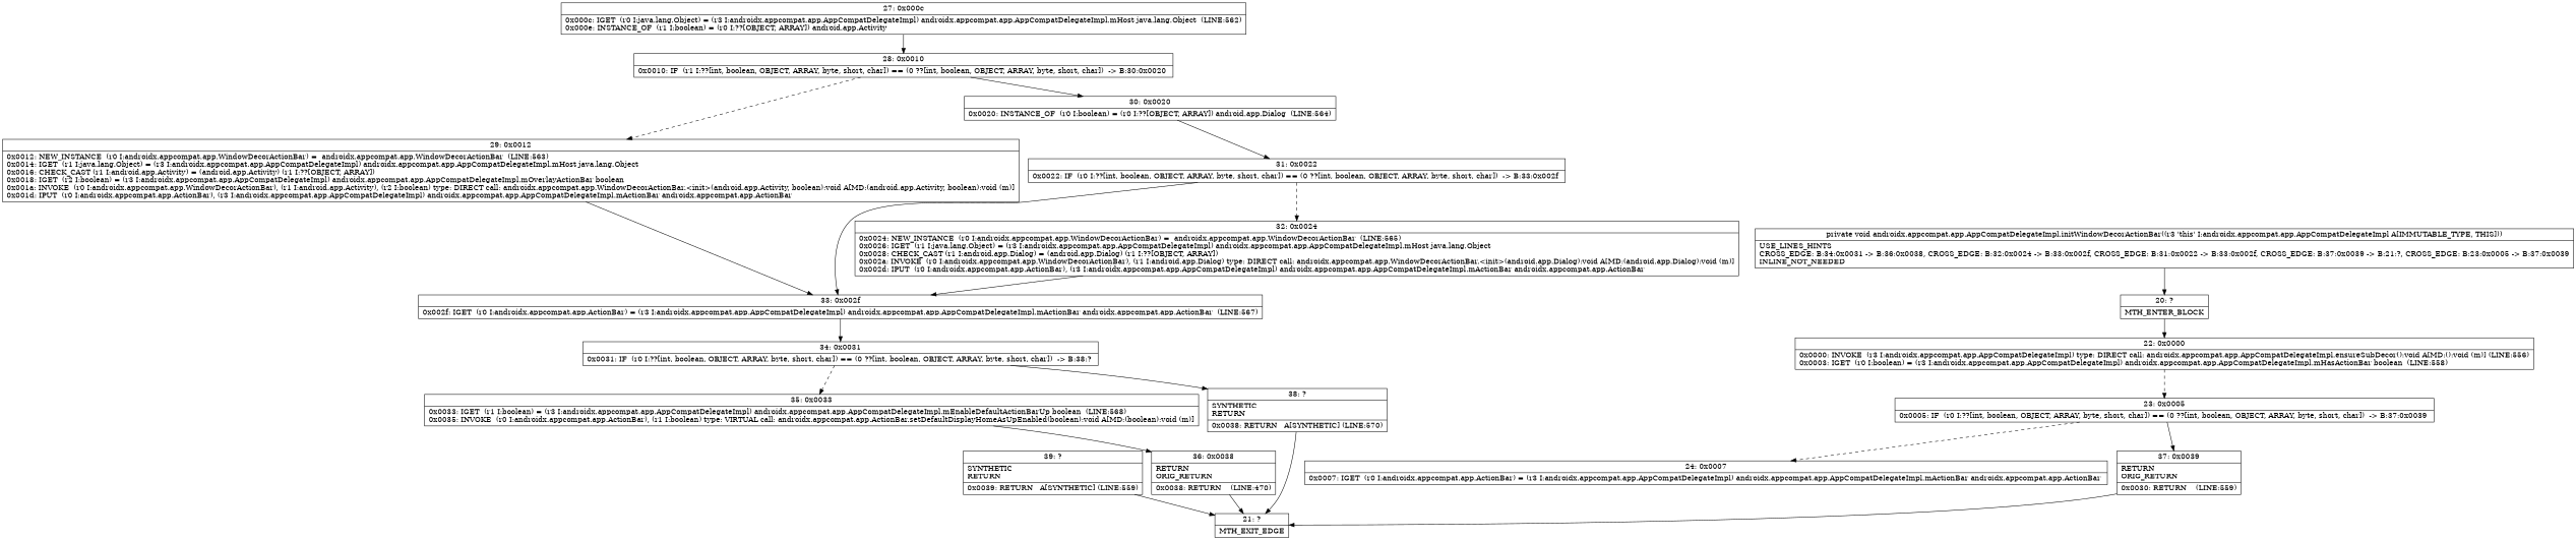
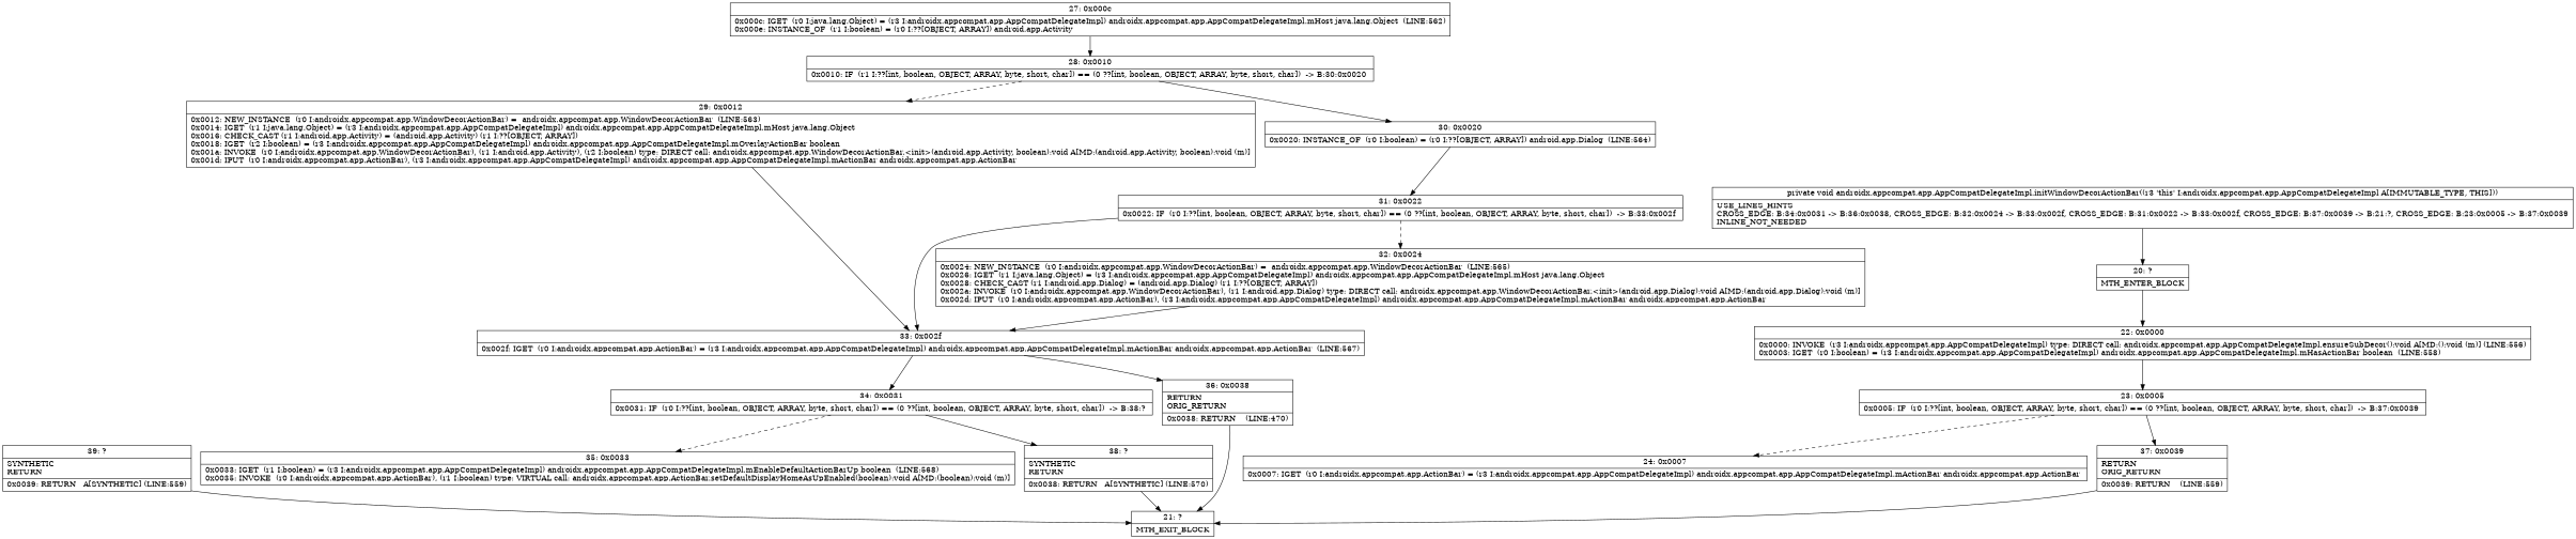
  digraph {
    node [shape=record]
    n1 [label="{20\:\ ?|MTH_ENTER_BLOCK\l}"]
    n2 [label="{22\:\ 0x0000|0x0000: INVOKE  (r3 I:androidx.appcompat.app.AppCompatDelegateImpl) type: DIRECT call: androidx.appcompat.app.AppCompatDelegateImpl.ensureSubDecor():void A[MD:():void (m)] (LINE:556)\l0x0003: IGET  (r0 I:boolean) = (r3 I:androidx.appcompat.app.AppCompatDelegateImpl) androidx.appcompat.app.AppCompatDelegateImpl.mHasActionBar boolean  (LINE:558)\l}"]
    n3 [label="{23\:\ 0x0005|0x0005: IF  (r0 I:??[int, boolean, OBJECT, ARRAY, byte, short, char]) == (0 ??[int, boolean, OBJECT, ARRAY, byte, short, char])  \-\> B:37:0x0039 \l}"]
    n4 [label="{24\:\ 0x0007|0x0007: IGET  (r0 I:androidx.appcompat.app.ActionBar) = (r3 I:androidx.appcompat.app.AppCompatDelegateImpl) androidx.appcompat.app.AppCompatDelegateImpl.mActionBar androidx.appcompat.app.ActionBar \l}"]
-   n5 [label="{37\:\ 0x0039|RETURN\lORIG_RETURN\l|0x0030: RETURN    (LINE:559)\l}"]
-   n6 [label="{21\:\ ?|MTH_EXIT_EDGE\l}"]
+   n5 [label="{37\:\ 0x0039|RETURN\lORIG_RETURN\l|0x0039: RETURN    (LINE:559)\l}"]
+   n6 [label="{21\:\ ?|MTH_EXIT_BLOCK\l}"]
    n7 [label="{27\:\ 0x000c|0x000c: IGET  (r0 I:java.lang.Object) = (r3 I:androidx.appcompat.app.AppCompatDelegateImpl) androidx.appcompat.app.AppCompatDelegateImpl.mHost java.lang.Object  (LINE:562)\l0x000e: INSTANCE_OF  (r1 I:boolean) = (r0 I:??[OBJECT, ARRAY]) android.app.Activity \l}"]
    n8 [label="{28\:\ 0x0010|0x0010: IF  (r1 I:??[int, boolean, OBJECT, ARRAY, byte, short, char]) == (0 ??[int, boolean, OBJECT, ARRAY, byte, short, char])  \-\> B:30:0x0020 \l}"]
    n9 [label="{39\:\ ?|SYNTHETIC\lRETURN\l|0x0039: RETURN   A[SYNTHETIC] (LINE:559)\l}"]
    n10 [label="{29\:\ 0x0012|0x0012: NEW_INSTANCE  (r0 I:androidx.appcompat.app.WindowDecorActionBar) =  androidx.appcompat.app.WindowDecorActionBar  (LINE:563)\l0x0014: IGET  (r1 I:java.lang.Object) = (r3 I:androidx.appcompat.app.AppCompatDelegateImpl) androidx.appcompat.app.AppCompatDelegateImpl.mHost java.lang.Object \l0x0016: CHECK_CAST (r1 I:android.app.Activity) = (android.app.Activity) (r1 I:??[OBJECT, ARRAY]) \l0x0018: IGET  (r2 I:boolean) = (r3 I:androidx.appcompat.app.AppCompatDelegateImpl) androidx.appcompat.app.AppCompatDelegateImpl.mOverlayActionBar boolean \l0x001a: INVOKE  (r0 I:androidx.appcompat.app.WindowDecorActionBar), (r1 I:android.app.Activity), (r2 I:boolean) type: DIRECT call: androidx.appcompat.app.WindowDecorActionBar.\<init\>(android.app.Activity, boolean):void A[MD:(android.app.Activity, boolean):void (m)]\l0x001d: IPUT  (r0 I:androidx.appcompat.app.ActionBar), (r3 I:androidx.appcompat.app.AppCompatDelegateImpl) androidx.appcompat.app.AppCompatDelegateImpl.mActionBar androidx.appcompat.app.ActionBar \l}"]
    n11 [label="{30\:\ 0x0020|0x0020: INSTANCE_OF  (r0 I:boolean) = (r0 I:??[OBJECT, ARRAY]) android.app.Dialog  (LINE:564)\l}"]
    n12 [label="{33\:\ 0x002f|0x002f: IGET  (r0 I:androidx.appcompat.app.ActionBar) = (r3 I:androidx.appcompat.app.AppCompatDelegateImpl) androidx.appcompat.app.AppCompatDelegateImpl.mActionBar androidx.appcompat.app.ActionBar  (LINE:567)\l}"]
    n13 [label="{31\:\ 0x0022|0x0022: IF  (r0 I:??[int, boolean, OBJECT, ARRAY, byte, short, char]) == (0 ??[int, boolean, OBJECT, ARRAY, byte, short, char])  \-\> B:33:0x002f \l}"]
    n14 [label="{34\:\ 0x0031|0x0031: IF  (r0 I:??[int, boolean, OBJECT, ARRAY, byte, short, char]) == (0 ??[int, boolean, OBJECT, ARRAY, byte, short, char])  \-\> B:38:? \l}"]
    n15 [label="{35\:\ 0x0033|0x0033: IGET  (r1 I:boolean) = (r3 I:androidx.appcompat.app.AppCompatDelegateImpl) androidx.appcompat.app.AppCompatDelegateImpl.mEnableDefaultActionBarUp boolean  (LINE:568)\l0x0035: INVOKE  (r0 I:androidx.appcompat.app.ActionBar), (r1 I:boolean) type: VIRTUAL call: androidx.appcompat.app.ActionBar.setDefaultDisplayHomeAsUpEnabled(boolean):void A[MD:(boolean):void (m)]\l}"]
    n16 [label="{38\:\ ?|SYNTHETIC\lRETURN\l|0x0038: RETURN   A[SYNTHETIC] (LINE:570)\l}"]
    n17 [label="{36\:\ 0x0038|RETURN\lORIG_RETURN\l|0x0038: RETURN    (LINE:470)\l}"]
    n18 [label="{32\:\ 0x0024|0x0024: NEW_INSTANCE  (r0 I:androidx.appcompat.app.WindowDecorActionBar) =  androidx.appcompat.app.WindowDecorActionBar  (LINE:565)\l0x0026: IGET  (r1 I:java.lang.Object) = (r3 I:androidx.appcompat.app.AppCompatDelegateImpl) androidx.appcompat.app.AppCompatDelegateImpl.mHost java.lang.Object \l0x0028: CHECK_CAST (r1 I:android.app.Dialog) = (android.app.Dialog) (r1 I:??[OBJECT, ARRAY]) \l0x002a: INVOKE  (r0 I:androidx.appcompat.app.WindowDecorActionBar), (r1 I:android.app.Dialog) type: DIRECT call: androidx.appcompat.app.WindowDecorActionBar.\<init\>(android.app.Dialog):void A[MD:(android.app.Dialog):void (m)]\l0x002d: IPUT  (r0 I:androidx.appcompat.app.ActionBar), (r3 I:androidx.appcompat.app.AppCompatDelegateImpl) androidx.appcompat.app.AppCompatDelegateImpl.mActionBar androidx.appcompat.app.ActionBar \l}"]
    n19 [label="{private void androidx.appcompat.app.AppCompatDelegateImpl.initWindowDecorActionBar((r3 'this' I:androidx.appcompat.app.AppCompatDelegateImpl A[IMMUTABLE_TYPE, THIS]))  | USE_LINES_HINTS\lCROSS_EDGE: B:34:0x0031 \-\> B:36:0x0038, CROSS_EDGE: B:32:0x0024 \-\> B:33:0x002f, CROSS_EDGE: B:31:0x0022 \-\> B:33:0x002f, CROSS_EDGE: B:37:0x0039 \-\> B:21:?, CROSS_EDGE: B:23:0x0005 \-\> B:37:0x0039\lINLINE_NOT_NEEDED\l}"]
    n1 -> n2
-   n2 -> n3 [style=dashed]
+   n2 -> n3
    n3 -> n4 [style=dashed]
    n3 -> n5
    n5 -> n6
    n7 -> n8
    n8 -> n10 [style=dashed]
    n8 -> n11
    n9 -> n6
    n10 -> n12
    n11 -> n13
    n12 -> n14
    n13 -> n12
    n13 -> n18 [style=dashed]
    n14 -> n15 [style=dashed]
    n14 -> n16
-   n15 -> n17
+   n12 -> n17
    n16 -> n6
    n17 -> n6
    n18 -> n12
    n19 -> n1
  }
